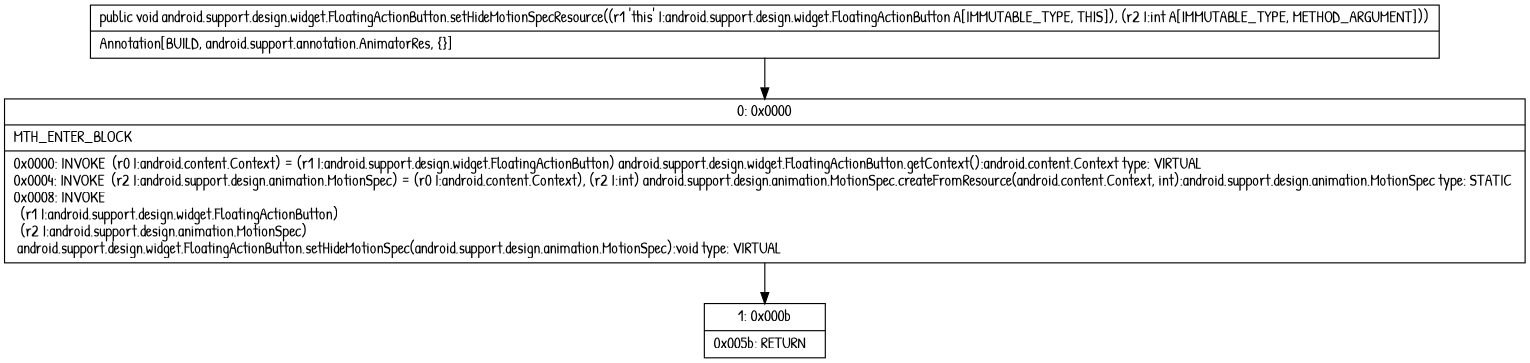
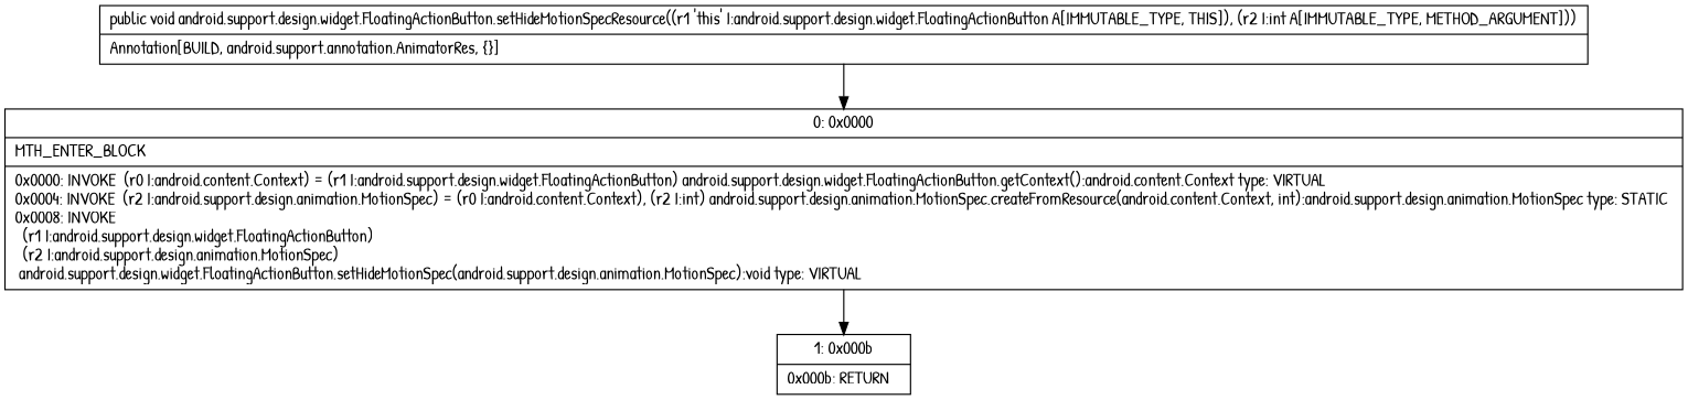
  digraph {
    fontname="Patrick Hand"
    node [shape=record fontname="Patrick Hand"]
    edge [fontname="Patrick Hand"]
    n1 [label="{0\:\ 0x0000|MTH_ENTER_BLOCK\l|0x0000: INVOKE  (r0 I:android.content.Context) = (r1 I:android.support.design.widget.FloatingActionButton) android.support.design.widget.FloatingActionButton.getContext():android.content.Context type: VIRTUAL \l0x0004: INVOKE  (r2 I:android.support.design.animation.MotionSpec) = (r0 I:android.content.Context), (r2 I:int) android.support.design.animation.MotionSpec.createFromResource(android.content.Context, int):android.support.design.animation.MotionSpec type: STATIC \l0x0008: INVOKE  \l  (r1 I:android.support.design.widget.FloatingActionButton)\l  (r2 I:android.support.design.animation.MotionSpec)\l android.support.design.widget.FloatingActionButton.setHideMotionSpec(android.support.design.animation.MotionSpec):void type: VIRTUAL \l}"]
-   n2 [label="{1\:\ 0x000b|0x005b: RETURN   \l}"]
+   n2 [label="{1\:\ 0x000b|0x000b: RETURN   \l}"]
    n3 [label="{public void android.support.design.widget.FloatingActionButton.setHideMotionSpecResource((r1 'this' I:android.support.design.widget.FloatingActionButton A[IMMUTABLE_TYPE, THIS]), (r2 I:int A[IMMUTABLE_TYPE, METHOD_ARGUMENT]))  | Annotation[BUILD, android.support.annotation.AnimatorRes, \{\}]\l}"]
    n1 -> n2
    n3 -> n1
  }
